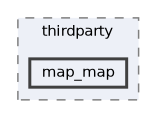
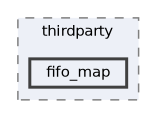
  digraph {
    compound=true
    rankdir=LR
-   n1 [color=grey25 fillcolor="#edf0f7" fontname=Helvetica fontsize=10 height=0.2 label=map_map shape=box style="filled,bold" width=0.4]
+   n1 [color=grey25 fillcolor="#edf0f7" fontname=Helvetica fontsize=10 height=0.2 label=fifo_map shape=box style="filled,bold" width=0.4]
    subgraph cluster_1 {
      bgcolor="#edf0f7"
      fontname=Helvetica
      fontsize=10
      label=thirdparty
      pencolor=grey50
      style="filled,dashed"
      n1
    }
  }
